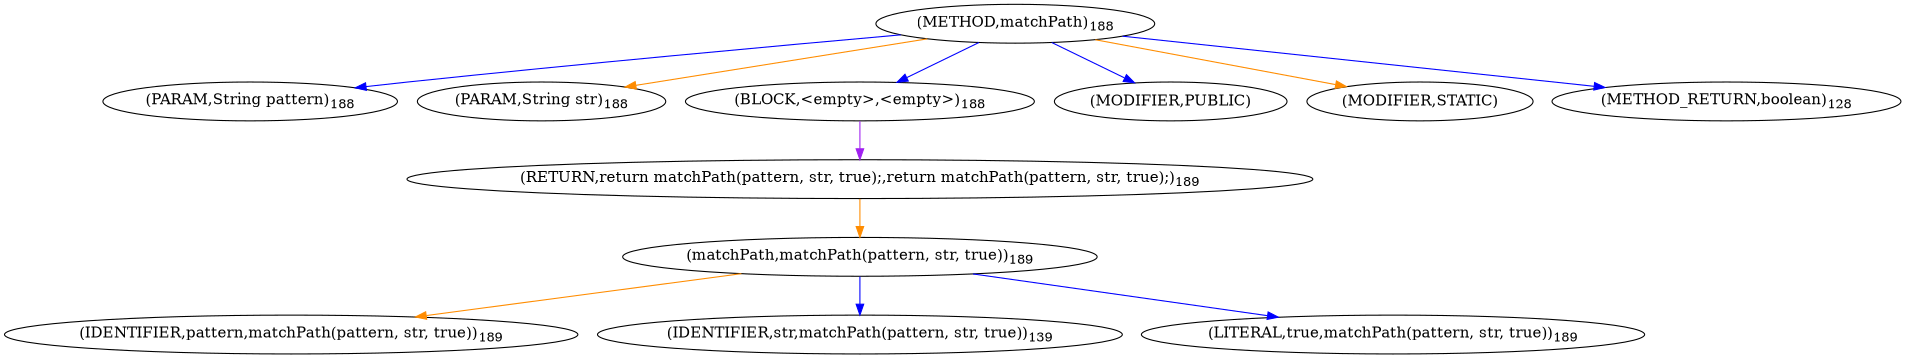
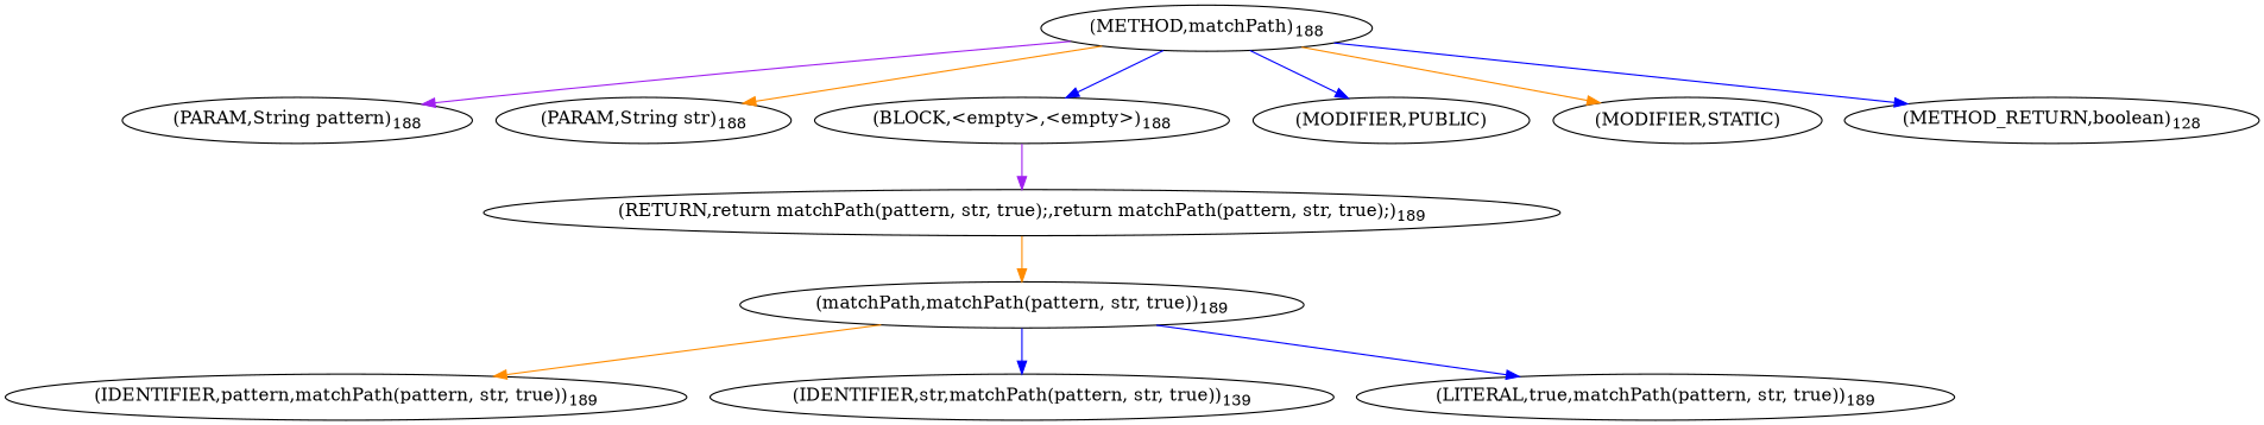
  digraph {
    edge [color=blue]
    n1 [label=<(METHOD,matchPath)<SUB>188</SUB>>]
    n2 [label=<(PARAM,String pattern)<SUB>188</SUB>>]
    n3 [label=<(PARAM,String str)<SUB>188</SUB>>]
    n4 [label=<(BLOCK,&lt;empty&gt;,&lt;empty&gt;)<SUB>188</SUB>>]
    n5 [label=<(MODIFIER,PUBLIC)>]
    n6 [label=<(MODIFIER,STATIC)>]
    n7 [label=<(METHOD_RETURN,boolean)<SUB>128</SUB>>]
    n8 [label=<(RETURN,return matchPath(pattern, str, true);,return matchPath(pattern, str, true);)<SUB>189</SUB>>]
    n9 [label=<(matchPath,matchPath(pattern, str, true))<SUB>189</SUB>>]
    n10 [label=<(IDENTIFIER,pattern,matchPath(pattern, str, true))<SUB>189</SUB>>]
    n11 [label=<(IDENTIFIER,str,matchPath(pattern, str, true))<SUB>139</SUB>>]
    n12 [label=<(LITERAL,true,matchPath(pattern, str, true))<SUB>189</SUB>>]
-   n1 -> n2
+   n1 -> n2 [color=purple]
    n1 -> n3 [color=darkorange]
    n1 -> n4
    n1 -> n5
    n1 -> n6 [color=darkorange]
    n1 -> n7
    n4 -> n8 [color=purple]
    n8 -> n9 [color=darkorange]
    n9 -> n10 [color=darkorange]
    n9 -> n11
    n9 -> n12
  }
